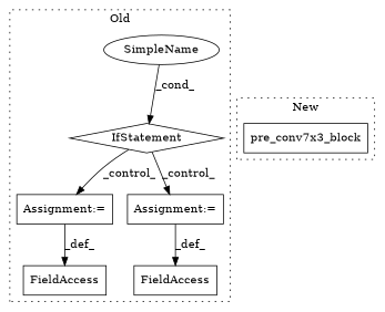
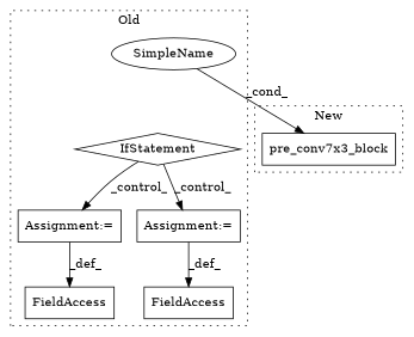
  digraph {
    node [a=7 l=1 shape=box]
    n1 [a=25 l="4,2" label=IfStatement s="11271,11312" shape=diamond]
    n2 [a=42 label=SimpleName shape=ellipse l=""]
    n3 [label="Assignment:=" s=11537]
    n4 [a=22 l=19 label=FieldAccess s=11518]
    n5 [label="Assignment:=" s=11473]
    n6 [a=22 l=13 label=FieldAccess s=11460]
    n7 [a=32 l="18,1" label=pre_conv7x3_block s="9719,9769"]
    subgraph cluster_1 {
      label=Old
      style=dotted
      n1
      n2
      n3
      n4
      n5
      n6
    }
    subgraph cluster_2 {
      label=New
      style=dotted
      n7
    }
    n1 -> n3 [label=_control_]
    n1 -> n5 [label=_control_]
-   n2 -> n1 [label=_cond_]
+   n2 -> n7 [label=_cond_]
    n3 -> n4 [label=_def_]
    n5 -> n6 [label=_def_]
  }
